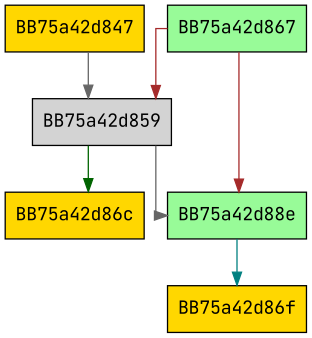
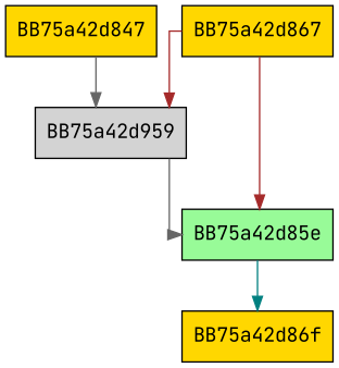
  digraph {
    fontname="JetBrains Mono"
    splines=ortho
    node [fillcolor=gold fontname="JetBrains Mono" shape=box style=filled]
    edge [color=gray40 fontname="JetBrains Mono"]
    n1 [label=BB75a42d847]
-   BB75a42d859 [fillcolor=lightgrey]
-   BB75a42d86c
-   BB75a42d85e [fillcolor=palegreen label=BB75a42d88e]
+   BB75a42d859 [fillcolor=lightgrey label=BB75a42d959]
+   BB75a42d85e [fillcolor=palegreen]
    BB75a42d86f
-   BB75a42d867 [fillcolor=palegreen]
+   BB75a42d867
    n1 -> BB75a42d859
-   BB75a42d859 -> BB75a42d86c [color=darkgreen]
    BB75a42d859 -> BB75a42d85e
    BB75a42d85e -> BB75a42d86f [color=teal]
    BB75a42d867 -> BB75a42d859 [color=brown]
    BB75a42d867 -> BB75a42d85e [color=brown]
  }
